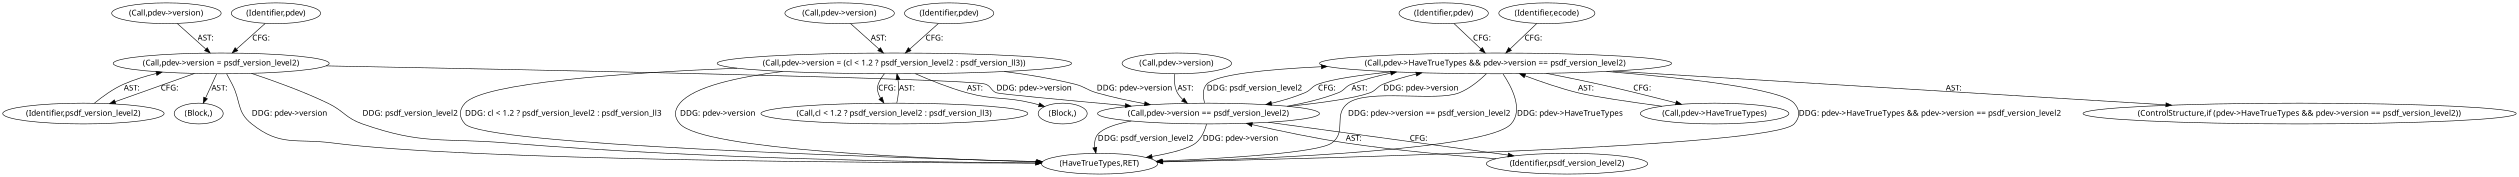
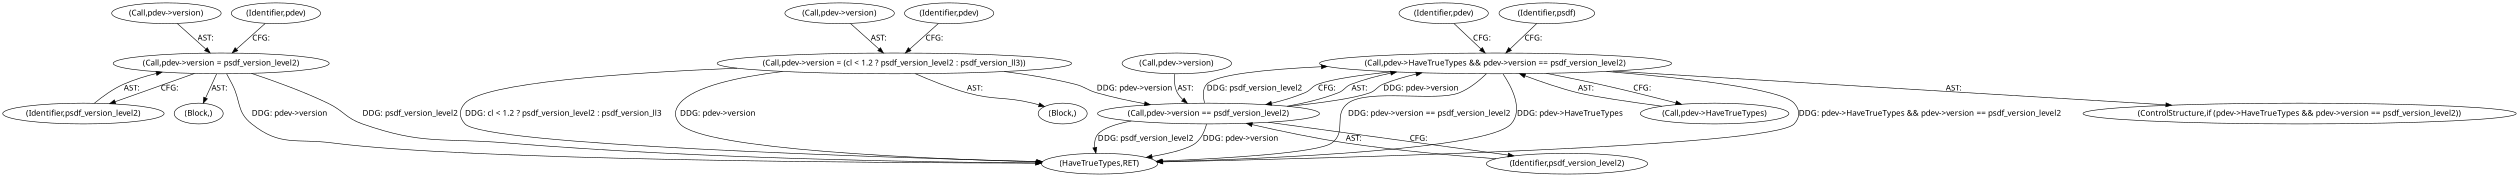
  digraph {
    fontname="Noto Sans"
    node [fontname="Noto Sans"]
    edge [fontname="Noto Sans"]
    n1 [label="(Call,pdev->HaveTrueTypes && pdev->version == psdf_version_level2)"]
    n2 [label="(Call,pdev->version == psdf_version_level2)"]
    n3 [label="(ControlStructure,if (pdev->HaveTrueTypes && pdev->version == psdf_version_level2))"]
    n4 [label="(HaveTrueTypes,RET)"]
    n5 [label="(Call,pdev->HaveTrueTypes)"]
    n6 [label="(Identifier,psdf_version_level2)"]
    n7 [label="(Call,pdev->version = psdf_version_level2)"]
    n8 [label="(Identifier,psdf_version_level2)"]
    n9 [label="(Block,)"]
    n10 [label="(Call,pdev->version = (cl < 1.2 ? psdf_version_level2 : psdf_version_ll3))"]
    n11 [label="(Block,)"]
-   n12 [label="(Call,cl < 1.2 ? psdf_version_level2 : psdf_version_ll3)"]
    n13 [label="(Call,pdev->version)"]
    n14 [label="(Identifier,pdev)"]
    n15 [label="(Call,pdev->version)"]
-   n16 [label="(Identifier,ecode)"]
+   n16 [label="(Identifier,psdf)"]
    n17 [label="(Call,pdev->version)"]
    n18 [label="(Identifier,pdev)"]
    n19 [label="(Identifier,pdev)"]
    n1 -> n2 [label="CFG: "]
    n1 -> n3 [label="AST: "]
    n1 -> n4 [label="DDG: pdev->HaveTrueTypes && pdev->version == psdf_version_level2"]
    n1 -> n4 [label="DDG: pdev->version == psdf_version_level2"]
    n1 -> n4 [label="DDG: pdev->HaveTrueTypes"]
    n1 -> n5 [label="CFG: "]
    n2 -> n1 [label="AST: "]
    n2 -> n1 [label="DDG: pdev->version"]
    n2 -> n1 [label="DDG: psdf_version_level2"]
    n2 -> n4 [label="DDG: pdev->version"]
    n2 -> n4 [label="DDG: psdf_version_level2"]
    n2 -> n6 [label="CFG: "]
    n5 -> n1 [label="AST: "]
    n6 -> n2 [label="AST: "]
-   n7 -> n2 [label="DDG: pdev->version"]
    n7 -> n4 [label="DDG: pdev->version"]
    n7 -> n4 [label="DDG: psdf_version_level2"]
    n7 -> n8 [label="CFG: "]
    n7 -> n9 [label="AST: "]
    n8 -> n7 [label="AST: "]
    n10 -> n2 [label="DDG: pdev->version"]
    n10 -> n4 [label="DDG: cl < 1.2 ? psdf_version_level2 : psdf_version_ll3"]
    n10 -> n4 [label="DDG: pdev->version"]
    n10 -> n11 [label="AST: "]
-   n10 -> n12 [label="CFG: "]
-   n12 -> n10 [label="AST: "]
    n13 -> n10 [label="AST: "]
    n14 -> n1 [label="CFG: "]
    n15 -> n2 [label="AST: "]
    n16 -> n1 [label="CFG: "]
    n17 -> n7 [label="AST: "]
    n18 -> n10 [label="CFG: "]
    n19 -> n7 [label="CFG: "]
  }
